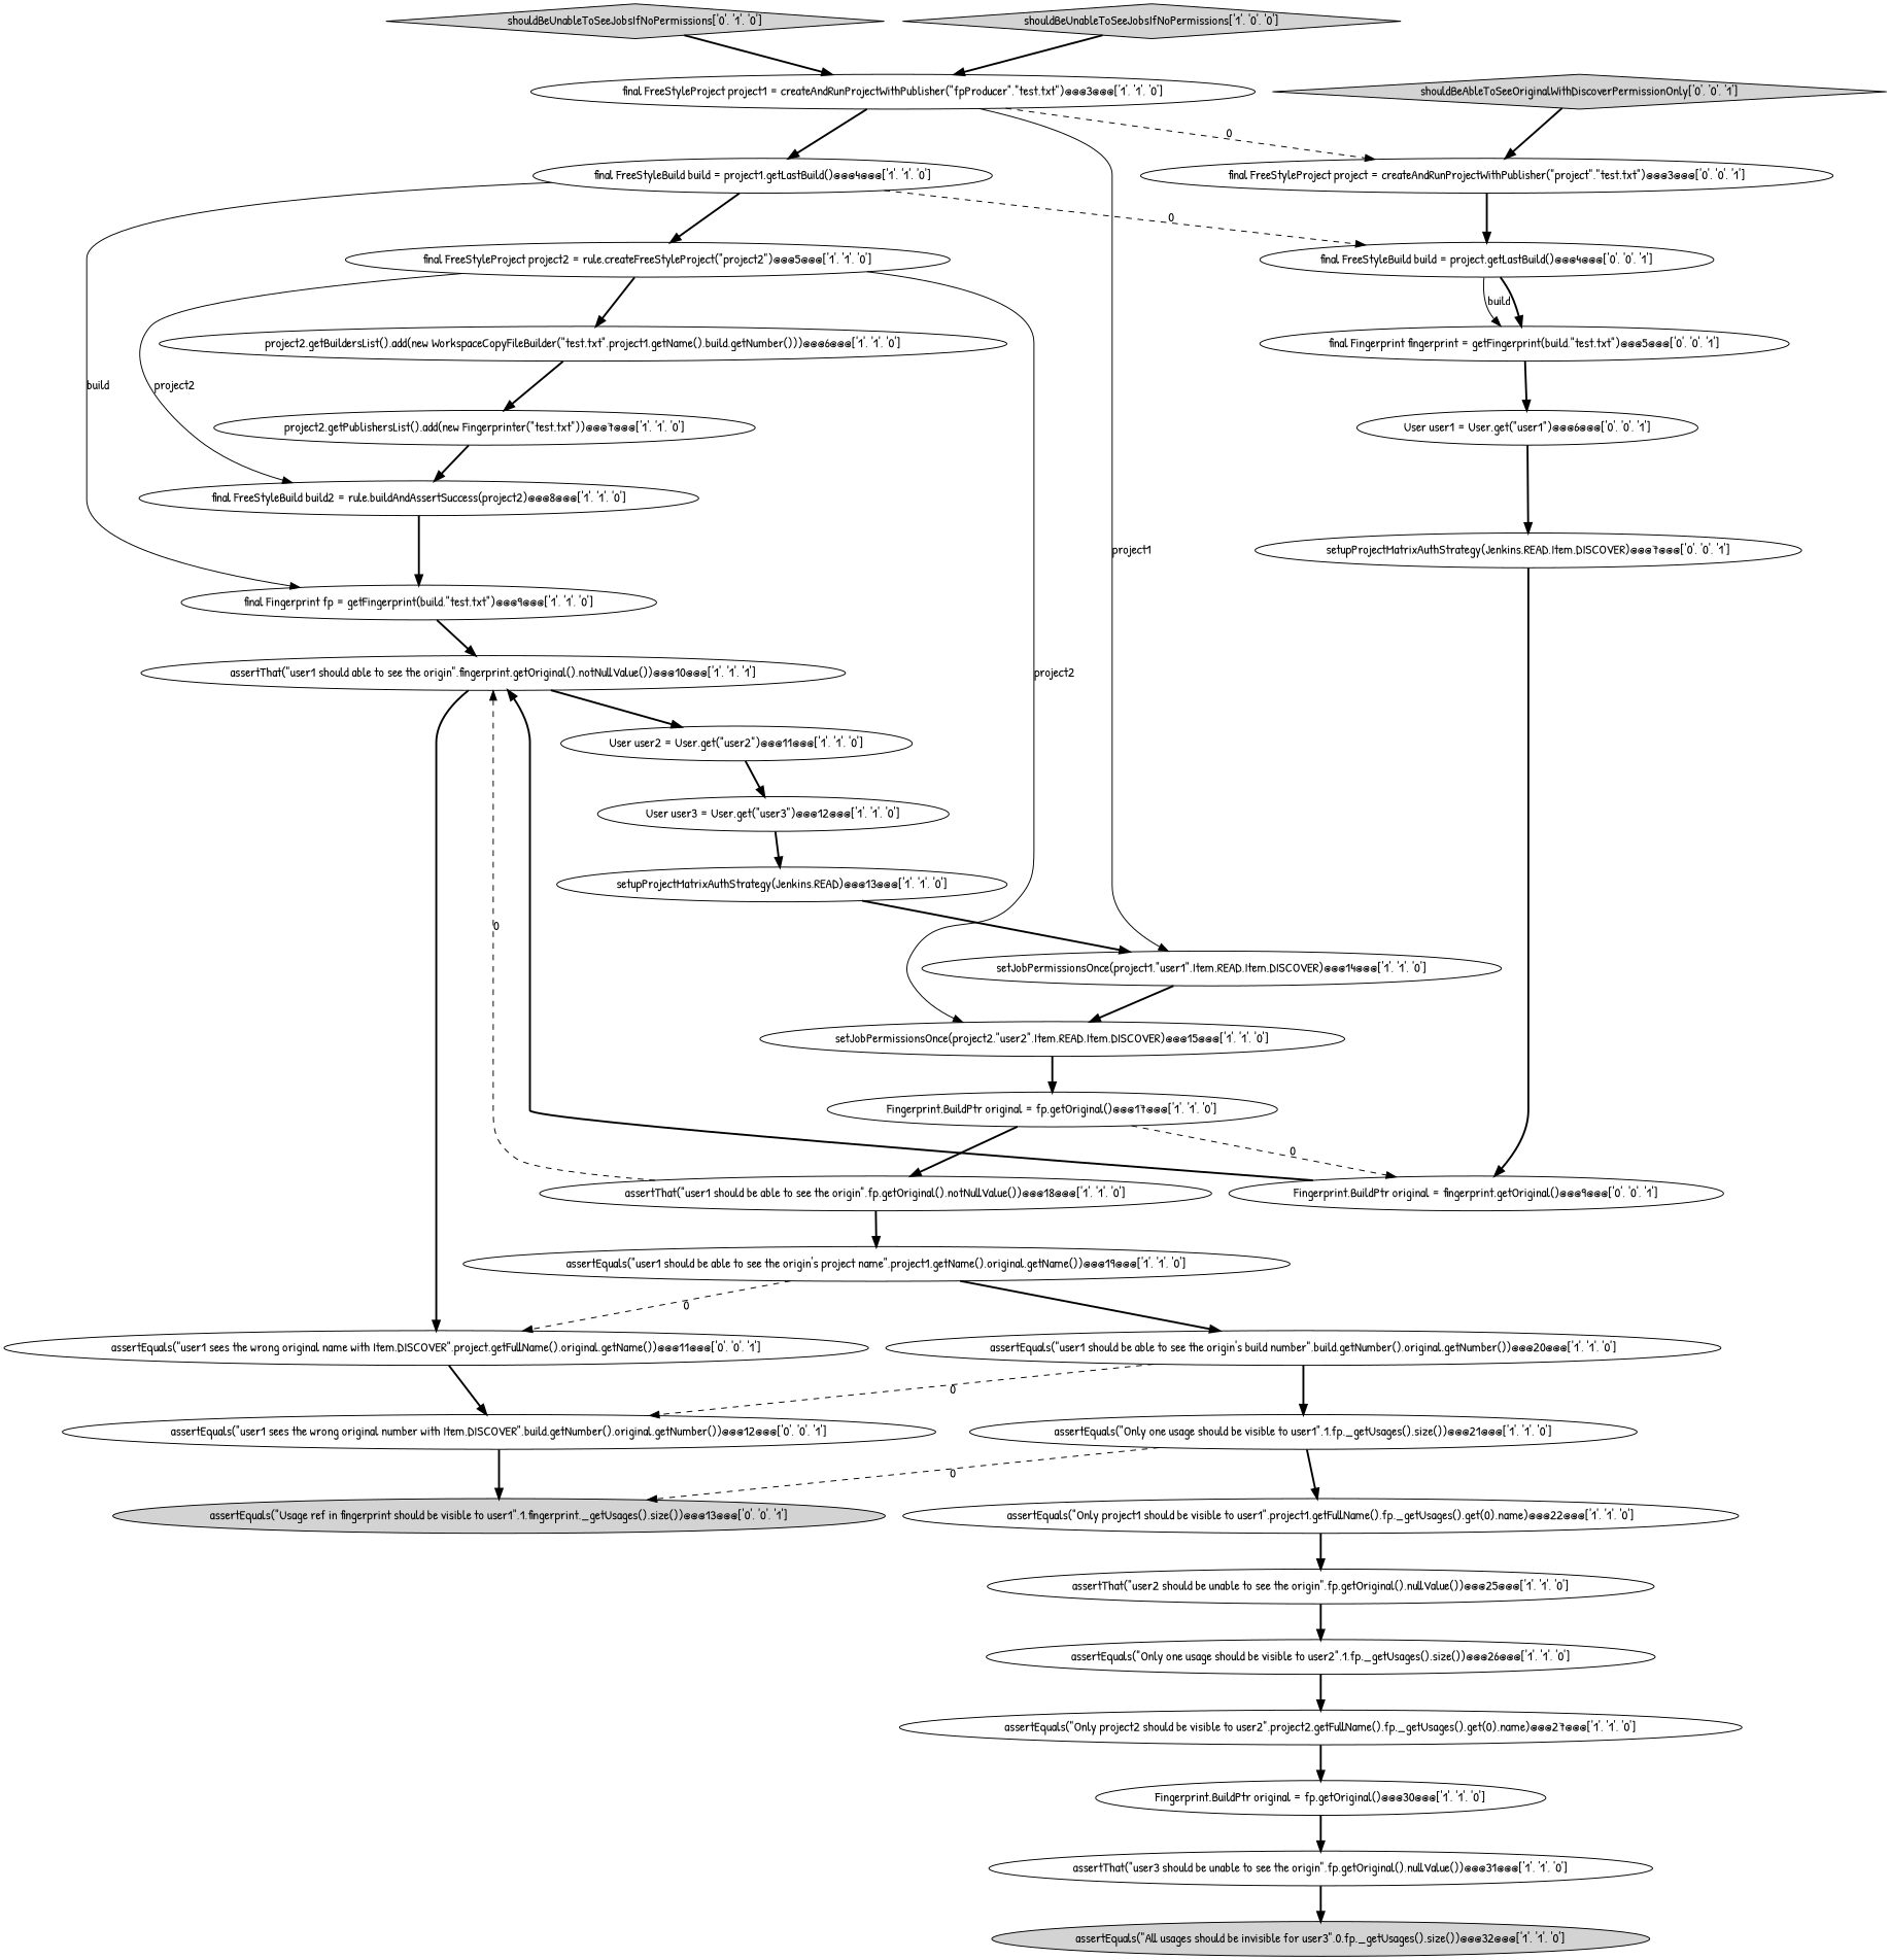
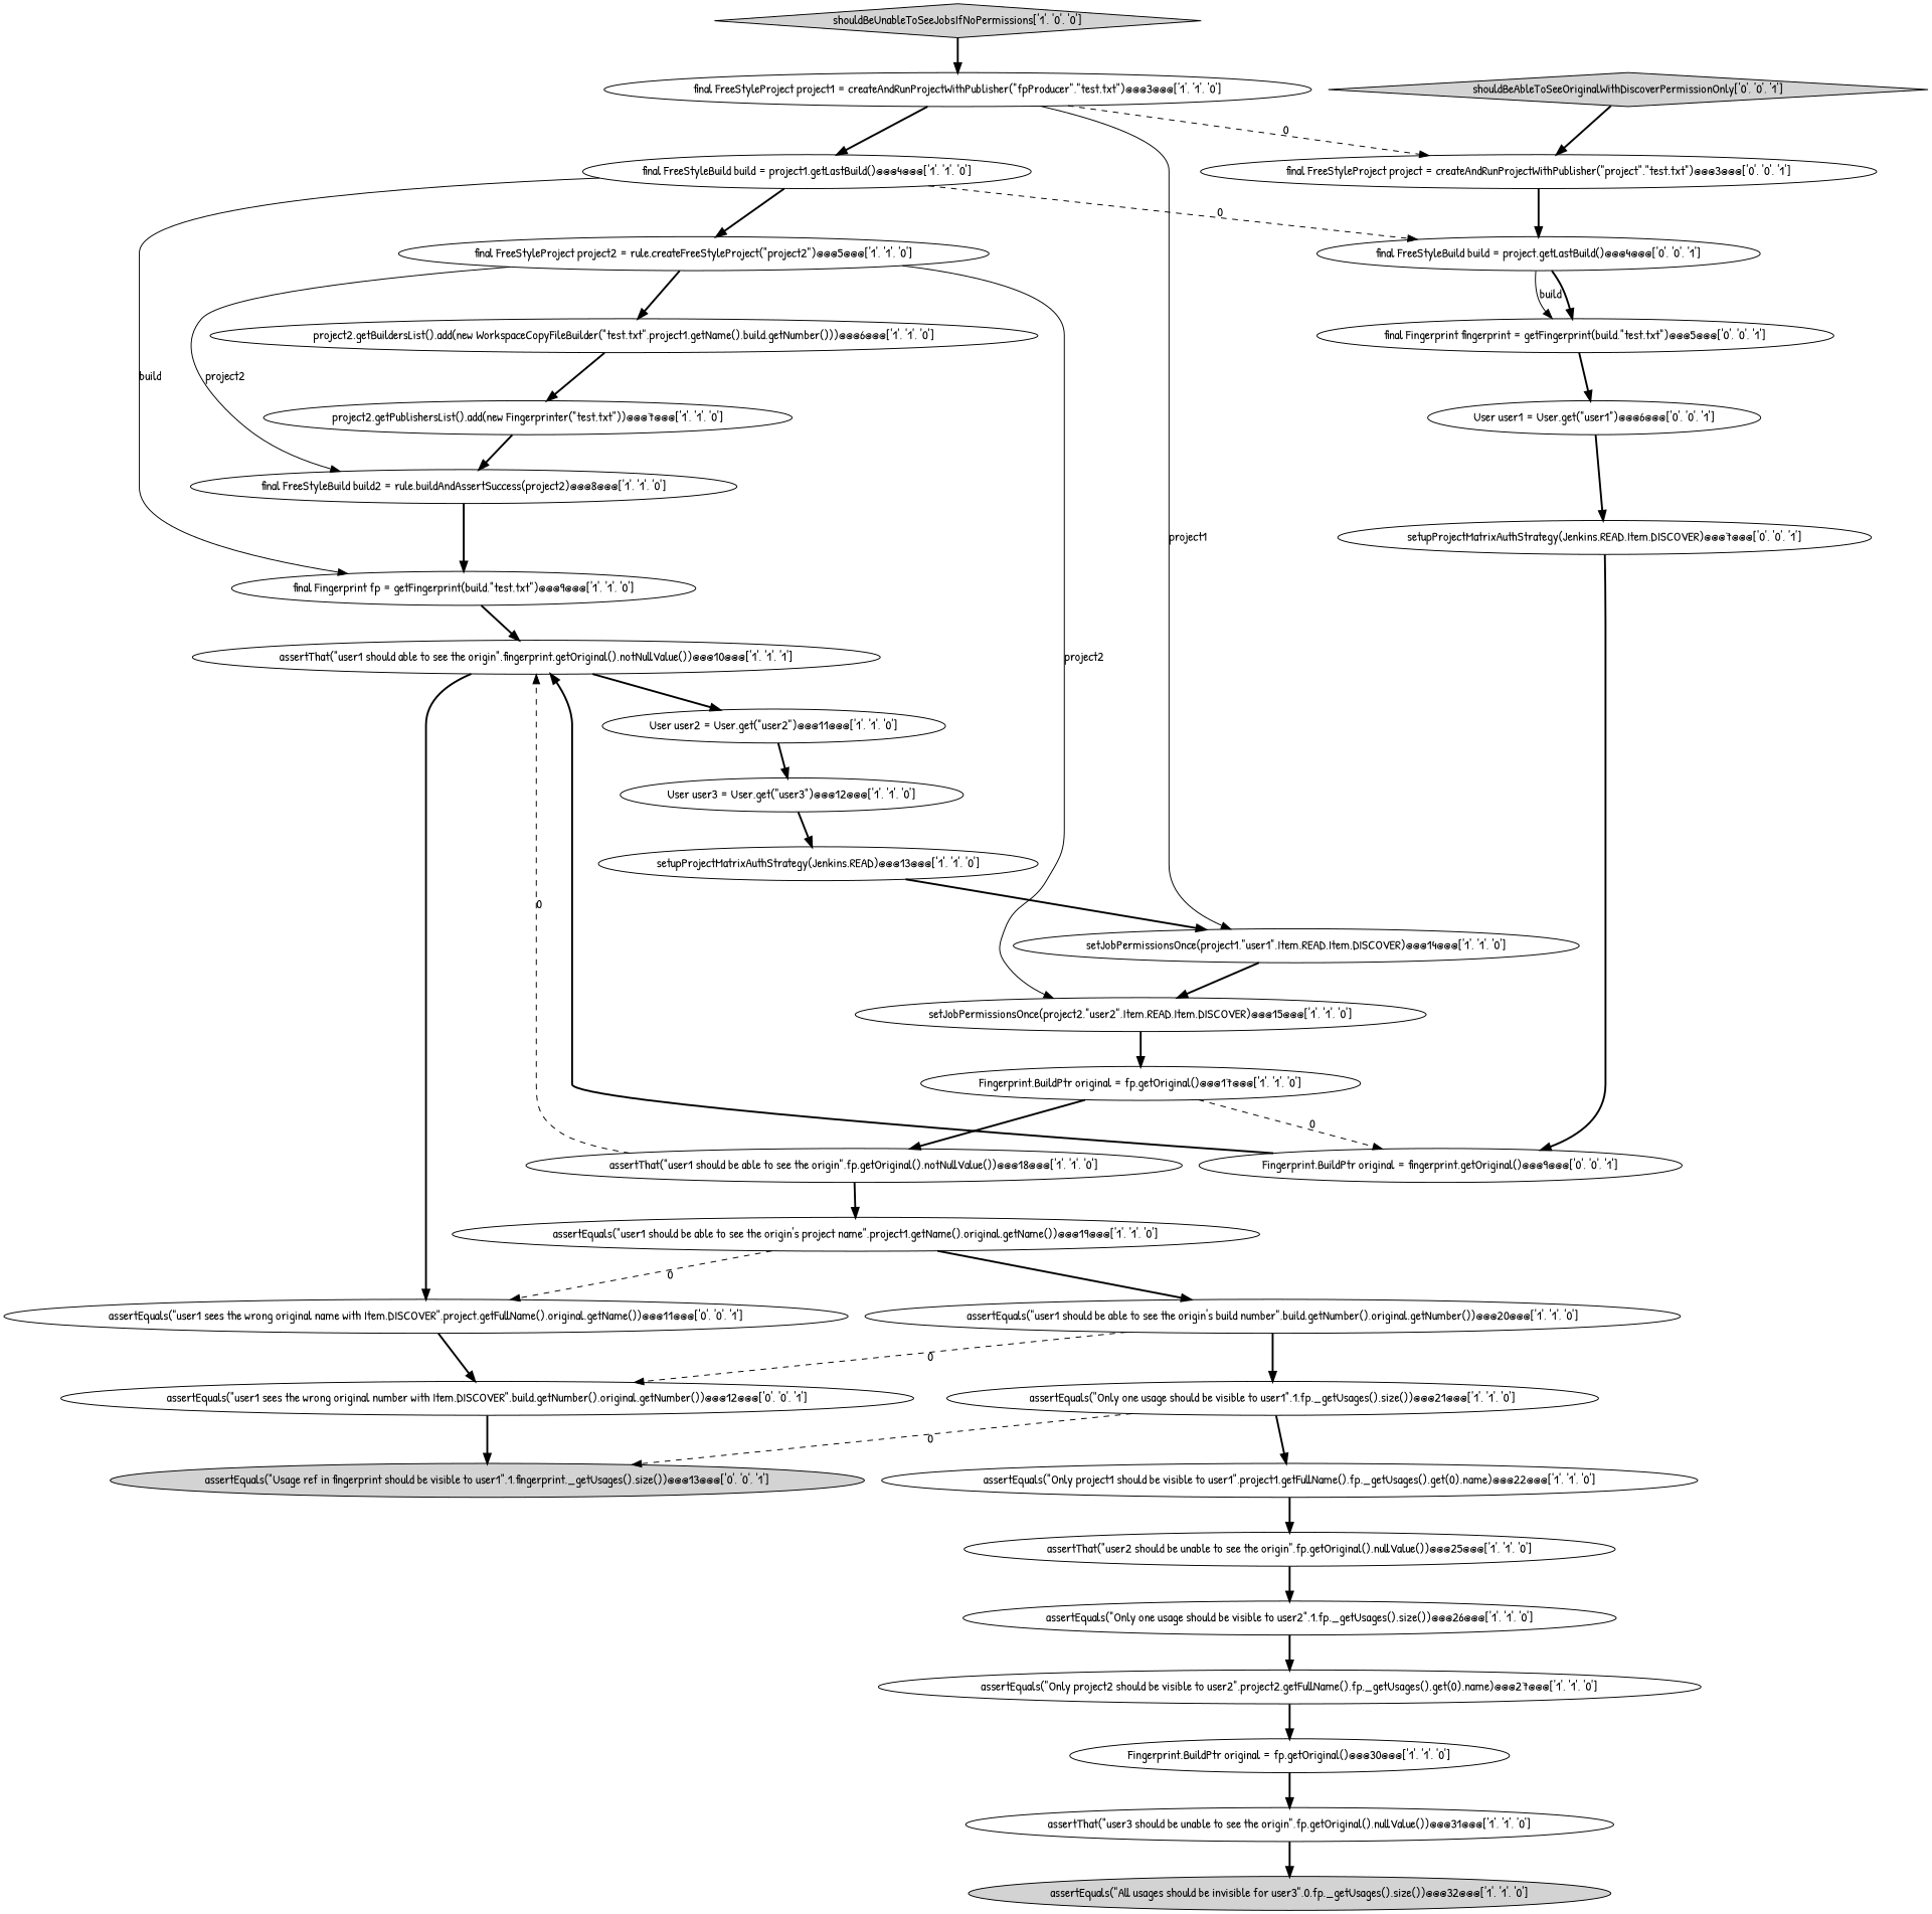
  digraph {
    fontname="Patrick Hand"
    node [fillcolor=white shape=ellipse style=filled fontname="Patrick Hand"]
    edge [style=bold fontname="Patrick Hand"]
    n1 [label="Fingerprint.BuildPtr original = fp.getOriginal()@@@30@@@['1', '1', '0']"]
    n2 [label="assertThat(\"user3 should be unable to see the origin\",fp.getOriginal(),nullValue())@@@31@@@['1', '1', '0']"]
-   n3 [fillcolor=lightgray label="shouldBeUnableToSeeJobsIfNoPermissions['0', '1', '0']" shape=diamond]
    n4 [label="final FreeStyleProject project1 = createAndRunProjectWithPublisher(\"fpProducer\",\"test.txt\")@@@3@@@['1', '1', '0']"]
    n5 [label="assertEquals(\"Only one usage should be visible to user2\",1,fp._getUsages().size())@@@26@@@['1', '1', '0']"]
    n6 [label="assertEquals(\"Only project2 should be visible to user2\",project2.getFullName(),fp._getUsages().get(0).name)@@@27@@@['1', '1', '0']"]
    n7 [label="setJobPermissionsOnce(project2,\"user2\",Item.READ,Item.DISCOVER)@@@15@@@['1', '1', '0']"]
    n8 [label="Fingerprint.BuildPtr original = fp.getOriginal()@@@17@@@['1', '1', '0']"]
    n9 [label="assertEquals(\"Only project1 should be visible to user1\",project1.getFullName(),fp._getUsages().get(0).name)@@@22@@@['1', '1', '0']"]
    n10 [label="assertThat(\"user2 should be unable to see the origin\",fp.getOriginal(),nullValue())@@@25@@@['1', '1', '0']"]
    n11 [label="assertThat(\"user1 should be able to see the origin\",fp.getOriginal(),notNullValue())@@@18@@@['1', '1', '0']"]
    n12 [label="Fingerprint.BuildPtr original = fingerprint.getOriginal()@@@9@@@['0', '0', '1']"]
    n13 [fillcolor=lightgray label="assertEquals(\"All usages should be invisible for user3\",0,fp._getUsages().size())@@@32@@@['1', '1', '0']"]
    n14 [label="assertEquals(\"user1 should be able to see the origin's build number\",build.getNumber(),original.getNumber())@@@20@@@['1', '1', '0']"]
    n15 [label="assertEquals(\"Only one usage should be visible to user1\",1,fp._getUsages().size())@@@21@@@['1', '1', '0']"]
    n16 [label="assertEquals(\"user1 sees the wrong original number with Item.DISCOVER\",build.getNumber(),original.getNumber())@@@12@@@['0', '0', '1']"]
    n17 [label="project2.getPublishersList().add(new Fingerprinter(\"test.txt\"))@@@7@@@['1', '1', '0']"]
    n18 [label="final FreeStyleBuild build2 = rule.buildAndAssertSuccess(project2)@@@8@@@['1', '1', '0']"]
    n19 [label="final Fingerprint fp = getFingerprint(build,\"test.txt\")@@@9@@@['1', '1', '0']"]
    n20 [label="User user3 = User.get(\"user3\")@@@12@@@['1', '1', '0']"]
    n21 [label="setupProjectMatrixAuthStrategy(Jenkins.READ)@@@13@@@['1', '1', '0']"]
    n22 [label="User user1 = User.get(\"user1\")@@@6@@@['0', '0', '1']"]
    n23 [label="setupProjectMatrixAuthStrategy(Jenkins.READ,Item.DISCOVER)@@@7@@@['0', '0', '1']"]
    n24 [label="final FreeStyleProject project = createAndRunProjectWithPublisher(\"project\",\"test.txt\")@@@3@@@['0', '0', '1']"]
    n25 [label="final FreeStyleBuild build = project.getLastBuild()@@@4@@@['0', '0', '1']"]
    n26 [fillcolor=lightgray label="assertEquals(\"Usage ref in fingerprint should be visible to user1\",1,fingerprint._getUsages().size())@@@13@@@['0', '0', '1']"]
    n27 [label="final FreeStyleBuild build = project1.getLastBuild()@@@4@@@['1', '1', '0']"]
    n28 [label="setJobPermissionsOnce(project1,\"user1\",Item.READ,Item.DISCOVER)@@@14@@@['1', '1', '0']"]
    n29 [label="User user2 = User.get(\"user2\")@@@11@@@['1', '1', '0']"]
    n30 [label="final FreeStyleProject project2 = rule.createFreeStyleProject(\"project2\")@@@5@@@['1', '1', '0']"]
    n31 [label="assertEquals(\"user1 should be able to see the origin's project name\",project1.getName(),original.getName())@@@19@@@['1', '1', '0']"]
    n32 [label="assertEquals(\"user1 sees the wrong original name with Item.DISCOVER\",project.getFullName(),original.getName())@@@11@@@['0', '0', '1']"]
    n33 [label="assertThat(\"user1 should able to see the origin\",fingerprint.getOriginal(),notNullValue())@@@10@@@['1', '1', '1']"]
    n34 [fillcolor=lightgray label="shouldBeUnableToSeeJobsIfNoPermissions['1', '0', '0']" shape=diamond]
    n35 [label="final Fingerprint fingerprint = getFingerprint(build,\"test.txt\")@@@5@@@['0', '0', '1']"]
    n36 [label="project2.getBuildersList().add(new WorkspaceCopyFileBuilder(\"test.txt\",project1.getName(),build.getNumber()))@@@6@@@['1', '1', '0']"]
    n37 [fillcolor=lightgray label="shouldBeAbleToSeeOriginalWithDiscoverPermissionOnly['0', '0', '1']" shape=diamond]
    n1 -> n2
    n2 -> n13
-   n3 -> n4
    n4 -> n24 [label=0 style=dashed]
    n4 -> n27
    n4 -> n28 [label=project1 style=solid]
    n5 -> n6
    n6 -> n1
    n7 -> n8
    n8 -> n11
    n8 -> n12 [label=0 style=dashed]
    n9 -> n10
    n10 -> n5
    n11 -> n31
    n11 -> n33 [label=0 style=dashed]
    n12 -> n33
    n14 -> n15
    n14 -> n16 [label=0 style=dashed]
    n15 -> n9
    n15 -> n26 [label=0 style=dashed]
    n16 -> n26
    n17 -> n18
    n18 -> n19
    n19 -> n33
    n20 -> n21
    n21 -> n28
    n22 -> n23
    n23 -> n12
    n24 -> n25
    n25 -> n35 [label=build style=solid]
    n25 -> n35
    n27 -> n19 [label=build style=solid]
    n27 -> n25 [label=0 style=dashed]
    n27 -> n30
    n28 -> n7
    n29 -> n20
    n30 -> n7 [label=project2 style=solid]
    n30 -> n18 [label=project2 style=solid]
    n30 -> n36
    n31 -> n14
    n31 -> n32 [label=0 style=dashed]
    n32 -> n16
    n33 -> n29
    n33 -> n32
    n34 -> n4
    n35 -> n22
    n36 -> n17
    n37 -> n24
  }
